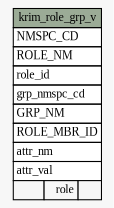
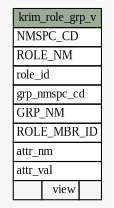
  digraph {
    bgcolor="#f7f7f7"
    fontname="Liberation Serif"
    fontsize=11
    nodesep=0.18
    rankdir=RL
    ranksep=0.46
-   n1 [fontname="Liberation Serif" fontsize=11 label=<     <TABLE BORDER="0" CELLBORDER="1" CELLSPACING="0" BGCOLOR="#ffffff">       <TR><TD COLSPAN="3" BGCOLOR="#9bab96" ALIGN="CENTER">krim_role_grp_v</TD></TR>       <TR><TD PORT="NMSPC_CD" COLSPAN="3" ALIGN="LEFT">NMSPC_CD</TD></TR>       <TR><TD PORT="ROLE_NM" COLSPAN="3" ALIGN="LEFT">ROLE_NM</TD></TR>       <TR><TD PORT="role_id" COLSPAN="3" ALIGN="LEFT">role_id</TD></TR>       <TR><TD PORT="grp_nmspc_cd" COLSPAN="3" ALIGN="LEFT">grp_nmspc_cd</TD></TR>       <TR><TD PORT="GRP_NM" COLSPAN="3" ALIGN="LEFT">GRP_NM</TD></TR>       <TR><TD PORT="ROLE_MBR_ID" COLSPAN="3" ALIGN="LEFT">ROLE_MBR_ID</TD></TR>       <TR><TD PORT="attr_nm" COLSPAN="3" ALIGN="LEFT">attr_nm</TD></TR>       <TR><TD PORT="attr_val" COLSPAN="3" ALIGN="LEFT">attr_val</TD></TR>       <TR><TD ALIGN="LEFT" BGCOLOR="#f7f7f7">  </TD><TD ALIGN="RIGHT" BGCOLOR="#f7f7f7">role</TD><TD ALIGN="RIGHT" BGCOLOR="#f7f7f7">  </TD></TR>     </TABLE>> shape=plaintext]
+   n1 [fontname="Liberation Serif" fontsize=11 label=<     <TABLE BORDER="0" CELLBORDER="1" CELLSPACING="0" BGCOLOR="#ffffff">       <TR><TD COLSPAN="3" BGCOLOR="#9bab96" ALIGN="CENTER">krim_role_grp_v</TD></TR>       <TR><TD PORT="NMSPC_CD" COLSPAN="3" ALIGN="LEFT">NMSPC_CD</TD></TR>       <TR><TD PORT="ROLE_NM" COLSPAN="3" ALIGN="LEFT">ROLE_NM</TD></TR>       <TR><TD PORT="role_id" COLSPAN="3" ALIGN="LEFT">role_id</TD></TR>       <TR><TD PORT="grp_nmspc_cd" COLSPAN="3" ALIGN="LEFT">grp_nmspc_cd</TD></TR>       <TR><TD PORT="GRP_NM" COLSPAN="3" ALIGN="LEFT">GRP_NM</TD></TR>       <TR><TD PORT="ROLE_MBR_ID" COLSPAN="3" ALIGN="LEFT">ROLE_MBR_ID</TD></TR>       <TR><TD PORT="attr_nm" COLSPAN="3" ALIGN="LEFT">attr_nm</TD></TR>       <TR><TD PORT="attr_val" COLSPAN="3" ALIGN="LEFT">attr_val</TD></TR>       <TR><TD ALIGN="LEFT" BGCOLOR="#f7f7f7">  </TD><TD ALIGN="RIGHT" BGCOLOR="#f7f7f7">view</TD><TD ALIGN="RIGHT" BGCOLOR="#f7f7f7">  </TD></TR>     </TABLE>> shape=plaintext]
  }
